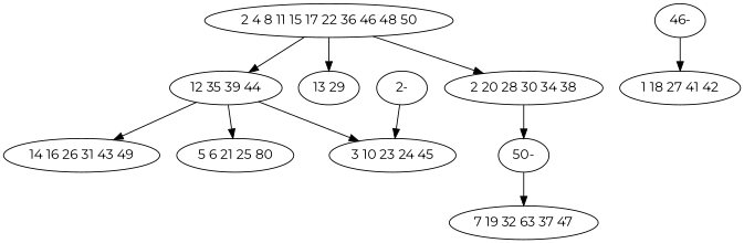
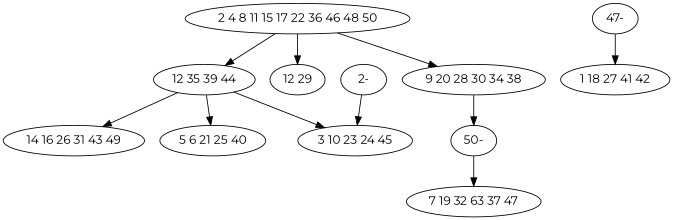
  digraph {
    fontname=Montserrat
    node [fontname=Montserrat]
    edge [fontname=Montserrat]
    n1 [label="2 4 8 11 15 17 22 36 46 48 50"]
    n2 [label="12 35 39 44"]
-   n3 [label="13 29"]
-   n4 [label="2 20 28 30 34 38"]
+   n3 [label="12 29"]
+   n4 [label="9 20 28 30 34 38"]
    n5 [label="14 16 26 31 43 49"]
-   n6 [label="5 6 21 25 80"]
+   n6 [label="5 6 21 25 40"]
    n7 [label="3 10 23 24 45"]
    n8 [label="50-"]
    n9 [label="2-"]
-   n10 [label="46-"]
+   n10 [label="47-"]
    n11 [label="1 18 27 41 42"]
    n12 [label="7 19 32 63 37 47"]
    n1 -> n2
    n1 -> n3
    n1 -> n4
    n2 -> n5
    n2 -> n6
    n2 -> n7
    n4 -> n8
    n8 -> n12
    n9 -> n7
    n10 -> n11
  }
